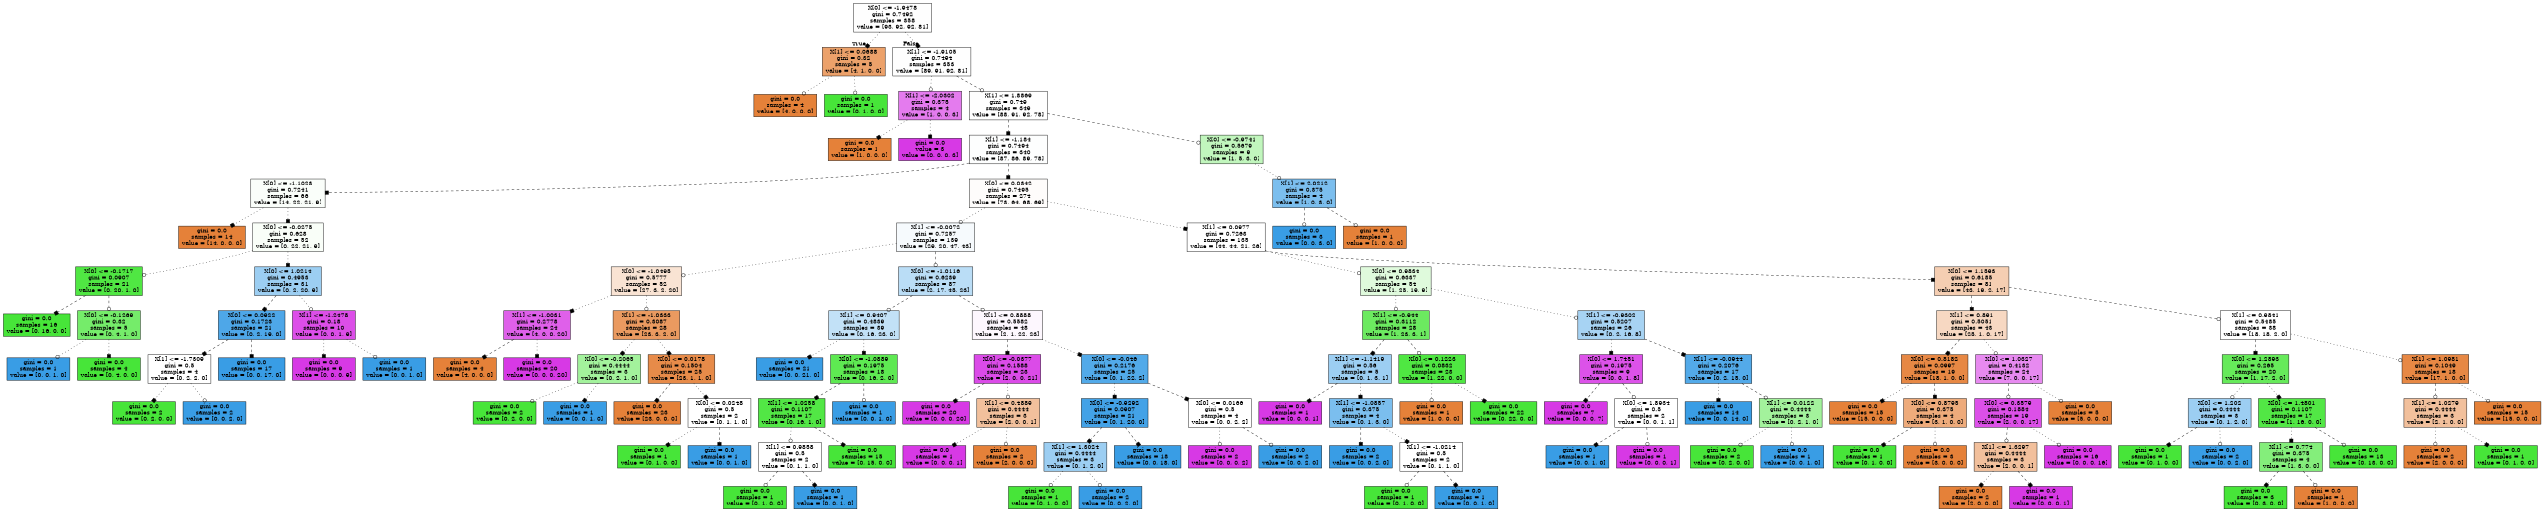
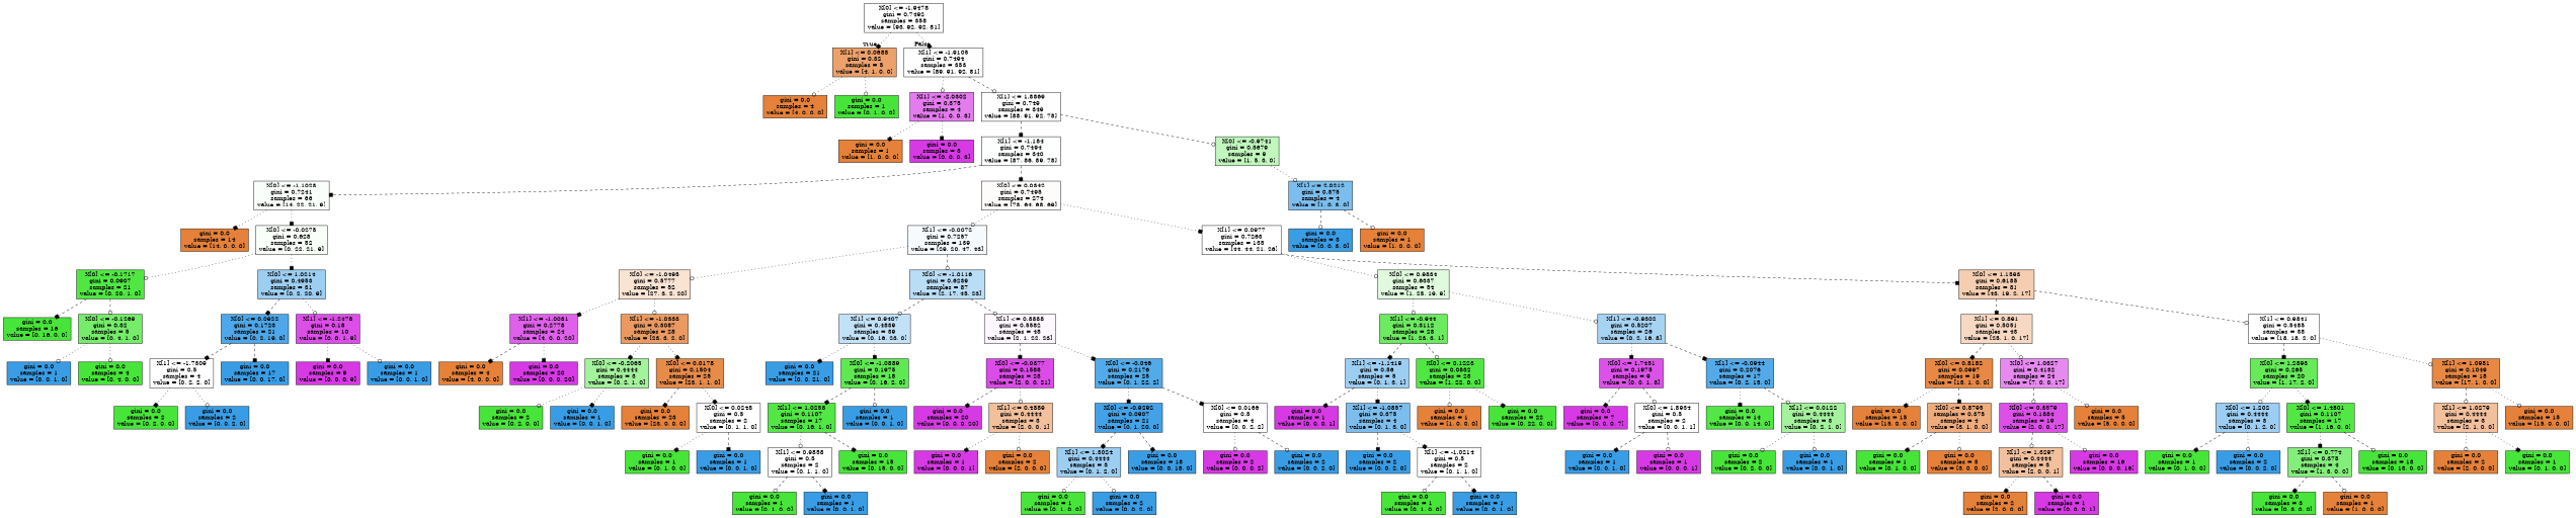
  digraph {
    node [color=black fillcolor="#399de5ff" shape=box style=filled]
    edge [arrowhead=box style=dotted]
    n1 [fillcolor="#e5813901" label="X[0] <= -1.9478\ngini = 0.7492\nsamples = 358\nvalue = [93, 92, 92, 81]"]
    n2 [fillcolor="#e58139bf" label="X[1] <= 0.0688\ngini = 0.32\nsamples = 5\nvalue = [4, 1, 0, 0]"]
    n3 [fillcolor="#399de501" label="X[1] <= -1.9105\ngini = 0.7494\nsamples = 353\nvalue = [89, 91, 92, 81]"]
    n4 [fillcolor="#e58139ff" label="gini = 0.0\nsamples = 4\nvalue = [4, 0, 0, 0]"]
    n5 [fillcolor="#47e539ff" label="gini = 0.0\nsamples = 1\nvalue = [0, 1, 0, 0]"]
    n6 [fillcolor="#d739e5aa" label="X[1] <= -2.0302\ngini = 0.375\nsamples = 4\nvalue = [1, 0, 0, 3]"]
    n7 [fillcolor="#399de501" label="X[1] <= 1.8869\ngini = 0.749\nsamples = 349\nvalue = [88, 91, 92, 78]"]
    n8 [fillcolor="#e58139ff" label="gini = 0.0\nsamples = 1\nvalue = [1, 0, 0, 0]"]
-   n9 [fillcolor="#d739e5ff" label="gini = 0.0\nvalue = 3\nvalue = [0, 0, 0, 3]"]
+   n9 [fillcolor="#d739e5ff" label="gini = 0.0\nsamples = 3\nvalue = [0, 0, 0, 3]"]
    n10 [fillcolor="#399de502" label="X[1] <= -1.184\ngini = 0.7494\nsamples = 340\nvalue = [87, 86, 89, 78]"]
    n11 [fillcolor="#47e53955" label="X[0] <= -0.9741\ngini = 0.5679\nsamples = 9\nvalue = [1, 5, 3, 0]"]
    n12 [fillcolor="#47e53906" label="X[0] <= -1.1023\ngini = 0.7241\nsamples = 66\nvalue = [14, 22, 21, 9]"]
    n13 [fillcolor="#e5813905" label="X[0] <= 0.0342\ngini = 0.7495\nsamples = 274\nvalue = [73, 64, 68, 69]"]
    n14 [fillcolor="#399de5aa" label="X[1] <= 2.0212\ngini = 0.375\nsamples = 4\nvalue = [1, 0, 3, 0]"]
    n15 [fillcolor="#e58139ff" label="gini = 0.0\nsamples = 14\nvalue = [14, 0, 0, 0]"]
    n16 [fillcolor="#47e53908" label="X[0] <= -0.0275\ngini = 0.628\nsamples = 52\nvalue = [0, 22, 21, 9]"]
    n17 [fillcolor="#399de50b" label="X[1] <= -0.0072\ngini = 0.7257\nsamples = 139\nvalue = [29, 20, 47, 43]"]
    n18 [fillcolor="#e5813900" label="X[1] <= 0.0977\ngini = 0.7263\nsamples = 135\nvalue = [44, 44, 21, 26]"]
    n19 [fillcolor="#47e539f2" label="X[0] <= -0.1717\ngini = 0.0907\nsamples = 21\nvalue = [0, 20, 1, 0]"]
    n20 [fillcolor="#399de57f" label="X[0] <= 1.0214\ngini = 0.4953\nsamples = 31\nvalue = [0, 2, 20, 9]"]
    n21 [fillcolor="#47e539ff" label="gini = 0.0\nsamples = 16\nvalue = [0, 16, 0, 0]"]
    n22 [fillcolor="#47e539bf" label="X[0] <= -0.1269\ngini = 0.32\nsamples = 5\nvalue = [0, 4, 1, 0]"]
    n23 [fillcolor="#399de5e4" label="X[0] <= 0.0922\ngini = 0.1723\nsamples = 21\nvalue = [0, 2, 19, 0]"]
    n24 [fillcolor="#d739e5e3" label="X[1] <= -1.2478\ngini = 0.18\nsamples = 10\nvalue = [0, 0, 1, 9]"]
    n25 [label="gini = 0.0\nsamples = 1\nvalue = [0, 0, 1, 0]"]
    n26 [fillcolor="#47e539ff" label="gini = 0.0\nsamples = 4\nvalue = [0, 4, 0, 0]"]
    n27 [fillcolor="#47e53900" label="X[1] <= -1.7309\ngini = 0.5\nsamples = 4\nvalue = [0, 2, 2, 0]"]
    n28 [label="gini = 0.0\nsamples = 17\nvalue = [0, 0, 17, 0]"]
    n29 [fillcolor="#d739e5ff" label="gini = 0.0\nsamples = 9\nvalue = [0, 0, 0, 9]"]
    n30 [label="gini = 0.0\nsamples = 1\nvalue = [0, 0, 1, 0]"]
    n31 [fillcolor="#47e539ff" label="gini = 0.0\nsamples = 2\nvalue = [0, 2, 0, 0]"]
    n32 [label="gini = 0.0\nsamples = 2\nvalue = [0, 0, 2, 0]"]
    n33 [fillcolor="#e5813938" label="X[0] <= -1.0495\ngini = 0.5777\nsamples = 52\nvalue = [27, 3, 2, 20]"]
    n34 [fillcolor="#399de558" label="X[0] <= -1.0116\ngini = 0.6239\nsamples = 87\nvalue = [2, 17, 45, 23]"]
    n35 [fillcolor="#47e5392c" label="X[0] <= 0.9834\ngini = 0.6337\nsamples = 54\nvalue = [1, 25, 19, 9]"]
    n36 [fillcolor="#e5813963" label="X[0] <= 1.1593\ngini = 0.6185\nsamples = 81\nvalue = [43, 19, 2, 17]"]
    n37 [fillcolor="#d739e5cc" label="X[1] <= -1.0031\ngini = 0.2778\nsamples = 24\nvalue = [4, 0, 0, 20]"]
    n38 [fillcolor="#e58139cc" label="X[1] <= -1.0333\ngini = 0.3087\nsamples = 28\nvalue = [23, 3, 2, 0]"]
    n39 [fillcolor="#399de54e" label="X[1] <= 0.9407\ngini = 0.4839\nsamples = 39\nvalue = [0, 16, 23, 0]"]
    n40 [fillcolor="#d739e50a" label="X[1] <= 0.8888\ngini = 0.5582\nsamples = 48\nvalue = [2, 1, 22, 23]"]
    n41 [fillcolor="#e58139ff" label="gini = 0.0\nsamples = 4\nvalue = [4, 0, 0, 0]"]
    n42 [fillcolor="#d739e5ff" label="gini = 0.0\nsamples = 20\nvalue = [0, 0, 0, 20]"]
    n43 [fillcolor="#47e5397f" label="X[0] <= -0.2065\ngini = 0.4444\nsamples = 3\nvalue = [0, 2, 1, 0]"]
    n44 [fillcolor="#e58139ea" label="X[0] <= 0.0178\ngini = 0.1504\nsamples = 25\nvalue = [23, 1, 1, 0]"]
    n45 [fillcolor="#47e539ff" label="gini = 0.0\nsamples = 2\nvalue = [0, 2, 0, 0]"]
    n46 [label="gini = 0.0\nsamples = 1\nvalue = [0, 0, 1, 0]"]
    n47 [fillcolor="#e58139ff" label="gini = 0.0\nsamples = 23\nvalue = [23, 0, 0, 0]"]
    n48 [fillcolor="#47e53900" label="X[0] <= 0.0248\ngini = 0.5\nsamples = 2\nvalue = [0, 1, 1, 0]"]
    n49 [fillcolor="#47e539ff" label="gini = 0.0\nsamples = 1\nvalue = [0, 1, 0, 0]"]
    n50 [label="gini = 0.0\nsamples = 1\nvalue = [0, 0, 1, 0]"]
    n51 [label="gini = 0.0\nsamples = 21\nvalue = [0, 0, 21, 0]"]
    n52 [fillcolor="#47e539df" label="X[0] <= -1.0889\ngini = 0.1975\nsamples = 18\nvalue = [0, 16, 2, 0]"]
    n53 [fillcolor="#d739e5e7" label="X[0] <= -0.0377\ngini = 0.1588\nsamples = 23\nvalue = [2, 0, 0, 21]"]
    n54 [fillcolor="#399de5de" label="X[0] <= -0.046\ngini = 0.2176\nsamples = 25\nvalue = [0, 1, 22, 2]"]
    n55 [fillcolor="#47e539ef" label="X[1] <= 1.0258\ngini = 0.1107\nsamples = 17\nvalue = [0, 16, 1, 0]"]
    n56 [label="gini = 0.0\nsamples = 1\nvalue = [0, 0, 1, 0]"]
    n57 [fillcolor="#47e53900" label="X[1] <= 0.9858\ngini = 0.5\nsamples = 2\nvalue = [0, 1, 1, 0]"]
    n58 [fillcolor="#47e539ff" label="gini = 0.0\nsamples = 15\nvalue = [0, 15, 0, 0]"]
    n59 [fillcolor="#47e539ff" label="gini = 0.0\nsamples = 1\nvalue = [0, 1, 0, 0]"]
    n60 [label="gini = 0.0\nsamples = 1\nvalue = [0, 0, 1, 0]"]
    n61 [fillcolor="#d739e5ff" label="gini = 0.0\nsamples = 20\nvalue = [0, 0, 0, 20]"]
    n62 [fillcolor="#e581397f" label="X[1] <= 0.4889\ngini = 0.4444\nsamples = 3\nvalue = [2, 0, 0, 1]"]
    n63 [fillcolor="#399de5f2" label="X[0] <= -0.9292\ngini = 0.0907\nsamples = 21\nvalue = [0, 1, 20, 0]"]
    n64 [fillcolor="#399de500" label="X[0] <= 0.0166\ngini = 0.5\nsamples = 4\nvalue = [0, 0, 2, 2]"]
    n65 [fillcolor="#d739e5ff" label="gini = 0.0\nsamples = 1\nvalue = [0, 0, 0, 1]"]
    n66 [fillcolor="#e58139ff" label="gini = 0.0\nsamples = 2\nvalue = [2, 0, 0, 0]"]
    n67 [fillcolor="#399de57f" label="X[1] <= 1.3024\ngini = 0.4444\nsamples = 3\nvalue = [0, 1, 2, 0]"]
    n68 [label="gini = 0.0\nsamples = 18\nvalue = [0, 0, 18, 0]"]
    n69 [fillcolor="#d739e5ff" label="gini = 0.0\nsamples = 2\nvalue = [0, 0, 0, 2]"]
    n70 [label="gini = 0.0\nsamples = 2\nvalue = [0, 0, 2, 0]"]
    n71 [fillcolor="#47e539ff" label="gini = 0.0\nsamples = 1\nvalue = [0, 1, 0, 0]"]
    n72 [label="gini = 0.0\nsamples = 2\nvalue = [0, 0, 2, 0]"]
    n73 [fillcolor="#47e539cc" label="X[1] <= -0.944\ngini = 0.3112\nsamples = 28\nvalue = [1, 23, 3, 1]"]
    n74 [fillcolor="#399de571" label="X[1] <= -0.9302\ngini = 0.5207\nsamples = 26\nvalue = [0, 2, 16, 8]"]
    n75 [fillcolor="#e581394e" label="X[1] <= 0.891\ngini = 0.5051\nsamples = 43\nvalue = [25, 1, 0, 17]"]
    n76 [fillcolor="#e5813900" label="X[1] <= 0.9841\ngini = 0.5485\nsamples = 38\nvalue = [18, 18, 2, 0]"]
    n77 [fillcolor="#399de57f" label="X[1] <= -1.1419\ngini = 0.56\nsamples = 5\nvalue = [0, 1, 3, 1]"]
    n78 [fillcolor="#47e539f3" label="X[0] <= 0.1223\ngini = 0.0832\nsamples = 23\nvalue = [1, 22, 0, 0]"]
    n79 [fillcolor="#d739e5df" label="X[0] <= 1.7451\ngini = 0.1975\nsamples = 9\nvalue = [0, 0, 1, 8]"]
    n80 [fillcolor="#399de5dd" label="X[1] <= -0.0944\ngini = 0.2076\nsamples = 17\nvalue = [0, 2, 15, 0]"]
    n81 [fillcolor="#d739e5ff" label="gini = 0.0\nsamples = 1\nvalue = [0, 0, 0, 1]"]
    n82 [fillcolor="#399de5aa" label="X[1] <= -1.0857\ngini = 0.375\nsamples = 4\nvalue = [0, 1, 3, 0]"]
    n83 [fillcolor="#e58139ff" label="gini = 0.0\nsamples = 1\nvalue = [1, 0, 0, 0]"]
    n84 [fillcolor="#47e539ff" label="gini = 0.0\nsamples = 22\nvalue = [0, 22, 0, 0]"]
    n85 [label="gini = 0.0\nsamples = 2\nvalue = [0, 0, 2, 0]"]
    n86 [fillcolor="#47e53900" label="X[1] <= -1.0214\ngini = 0.5\nsamples = 2\nvalue = [0, 1, 1, 0]"]
    n87 [fillcolor="#47e539ff" label="gini = 0.0\nsamples = 1\nvalue = [0, 1, 0, 0]"]
    n88 [label="gini = 0.0\nsamples = 1\nvalue = [0, 0, 1, 0]"]
    n89 [fillcolor="#d739e5ff" label="gini = 0.0\nsamples = 7\nvalue = [0, 0, 0, 7]"]
    n90 [fillcolor="#399de500" label="X[0] <= 1.8934\ngini = 0.5\nsamples = 2\nvalue = [0, 0, 1, 1]"]
-   n91 [label="gini = 0.0\nsamples = 14\nvalue = [0, 0, 14, 0]"]
+   n91 [fillcolor="#47e539ef" label="gini = 0.0\nsamples = 14\nvalue = [0, 0, 14, 0]"]
    n92 [fillcolor="#47e5397f" label="X[1] <= 0.0122\ngini = 0.4444\nsamples = 3\nvalue = [0, 2, 1, 0]"]
    n93 [label="gini = 0.0\nsamples = 1\nvalue = [0, 0, 1, 0]"]
    n94 [fillcolor="#d739e5ff" label="gini = 0.0\nsamples = 1\nvalue = [0, 0, 0, 1]"]
    n95 [fillcolor="#47e539ff" label="gini = 0.0\nsamples = 2\nvalue = [0, 2, 0, 0]"]
    n96 [label="gini = 0.0\nsamples = 1\nvalue = [0, 0, 1, 0]"]
    n97 [fillcolor="#e58139f1" label="X[0] <= 0.8182\ngini = 0.0997\nsamples = 19\nvalue = [18, 1, 0, 0]"]
    n98 [fillcolor="#d739e596" label="X[0] <= 1.0327\ngini = 0.4132\nsamples = 24\nvalue = [7, 0, 0, 17]"]
    n99 [fillcolor="#47e539d4" label="X[0] <= 1.2893\ngini = 0.265\nsamples = 20\nvalue = [1, 17, 2, 0]"]
    n100 [fillcolor="#e58139f0" label="X[1] <= 1.0981\ngini = 0.1049\nsamples = 18\nvalue = [17, 1, 0, 0]"]
    n101 [fillcolor="#e58139ff" label="gini = 0.0\nsamples = 15\nvalue = [15, 0, 0, 0]"]
-   n102 [fillcolor="#e58139aa" label="X[0] <= 0.8795\ngini = 0.375\nsamples = 4\nvalue = [3, 1, 0, 0]"]
+   n102 [fillcolor="#e58139aa" label="X[0] <= 0.8795\nsamples = 0.375\nsamples = 4\nvalue = [3, 1, 0, 0]"]
    n103 [fillcolor="#d739e5e1" label="X[0] <= 0.3579\ngini = 0.1884\nsamples = 19\nvalue = [2, 0, 0, 17]"]
    n104 [fillcolor="#e58139ff" label="gini = 0.0\nsamples = 5\nvalue = [5, 0, 0, 0]"]
    n105 [fillcolor="#47e539ff" label="gini = 0.0\nsamples = 1\nvalue = [0, 1, 0, 0]"]
    n106 [fillcolor="#e58139ff" label="gini = 0.0\nsamples = 3\nvalue = [3, 0, 0, 0]"]
    n107 [fillcolor="#e581397f" label="X[1] <= 1.3297\ngini = 0.4444\nsamples = 3\nvalue = [2, 0, 0, 1]"]
    n108 [fillcolor="#d739e5ff" label="gini = 0.0\nsamples = 16\nvalue = [0, 0, 0, 16]"]
    n109 [fillcolor="#e58139ff" label="gini = 0.0\nsamples = 2\nvalue = [2, 0, 0, 0]"]
    n110 [fillcolor="#d739e5ff" label="gini = 0.0\nsamples = 1\nvalue = [0, 0, 0, 1]"]
    n111 [fillcolor="#399de57f" label="X[0] <= 1.202\ngini = 0.4444\nsamples = 3\nvalue = [0, 1, 2, 0]"]
    n112 [fillcolor="#47e539ef" label="X[0] <= 1.4801\ngini = 0.1107\nsamples = 17\nvalue = [1, 16, 0, 0]"]
    n113 [fillcolor="#e581397f" label="X[1] <= 1.0279\ngini = 0.4444\nsamples = 3\nvalue = [2, 1, 0, 0]"]
    n114 [fillcolor="#e58139ff" label="gini = 0.0\nsamples = 15\nvalue = [15, 0, 0, 0]"]
    n115 [fillcolor="#47e539ff" label="gini = 0.0\nsamples = 1\nvalue = [0, 1, 0, 0]"]
    n116 [label="gini = 0.0\nsamples = 2\nvalue = [0, 0, 2, 0]"]
    n117 [fillcolor="#47e539aa" label="X[1] <= 0.774\ngini = 0.375\nsamples = 4\nvalue = [1, 3, 0, 0]"]
    n118 [fillcolor="#47e539ff" label="gini = 0.0\nsamples = 13\nvalue = [0, 13, 0, 0]"]
    n119 [fillcolor="#47e539ff" label="gini = 0.0\nsamples = 3\nvalue = [0, 3, 0, 0]"]
    n120 [fillcolor="#e58139ff" label="gini = 0.0\nsamples = 1\nvalue = [1, 0, 0, 0]"]
    n121 [fillcolor="#e58139ff" label="gini = 0.0\nsamples = 2\nvalue = [2, 0, 0, 0]"]
    n122 [fillcolor="#47e539ff" label="gini = 0.0\nsamples = 1\nvalue = [0, 1, 0, 0]"]
    n123 [label="gini = 0.0\nsamples = 3\nvalue = [0, 0, 3, 0]"]
    n124 [fillcolor="#e58139ff" label="gini = 0.0\nsamples = 1\nvalue = [1, 0, 0, 0]"]
    n1 -> n2 [headlabel=True labelangle=45 labeldistance=2.5]
    n1 -> n3 [headlabel=False labelangle=-45 labeldistance=2.5]
    n2 -> n4 [arrowhead=odot]
    n2 -> n5 [arrowhead=odot]
    n3 -> n6 [arrowhead=odot]
    n3 -> n7 [arrowhead=odot style=dashed]
    n6 -> n8
    n6 -> n9
    n7 -> n10 [style=dashed]
    n7 -> n11 [arrowhead=odot style=dashed]
    n10 -> n12 [style=dashed]
    n10 -> n13 [style=dashed]
    n11 -> n14 [arrowhead=odot]
    n12 -> n15
    n12 -> n16
    n13 -> n17 [arrowhead=odot]
    n13 -> n18
    n14 -> n123 [arrowhead=odot style=dashed]
    n14 -> n124 [arrowhead=odot style=dashed]
    n16 -> n19 [arrowhead=odot]
    n16 -> n20
    n17 -> n33 [arrowhead=odot]
    n17 -> n34 [arrowhead=odot style=dashed]
    n18 -> n35 [arrowhead=odot]
    n18 -> n36 [style=dashed]
    n19 -> n21 [style=dashed]
    n19 -> n22 [arrowhead=odot style=dashed]
    n20 -> n23 [style=dashed]
    n20 -> n24 [arrowhead=odot]
    n22 -> n25 [arrowhead=odot]
-   n22 -> n26
+   n22 -> n26 [arrowhead=odot]
    n23 -> n27 [style=dashed]
    n23 -> n28 [style=dashed]
    n24 -> n29
    n24 -> n30 [arrowhead=odot]
    n27 -> n31
    n27 -> n32 [arrowhead=odot]
    n33 -> n37
    n33 -> n38 [arrowhead=odot]
    n34 -> n39 [arrowhead=odot style=dashed]
    n34 -> n40 [arrowhead=odot style=dashed]
    n35 -> n73 [arrowhead=odot]
    n35 -> n74 [arrowhead=odot]
    n36 -> n75 [style=dashed]
    n36 -> n76 [arrowhead=odot style=dashed]
    n37 -> n41 [style=dashed]
    n37 -> n42
    n38 -> n43
    n38 -> n44
    n39 -> n51
    n39 -> n52
    n40 -> n53 [style=dashed]
    n40 -> n54
    n43 -> n45 [arrowhead=odot]
    n43 -> n46
    n44 -> n47 [style=dashed]
    n44 -> n48
    n48 -> n49
    n48 -> n50 [style=dashed]
    n52 -> n55 [style=dashed]
    n52 -> n56 [arrowhead=odot style=dashed]
    n53 -> n61 [style=dashed]
    n53 -> n62 [arrowhead=odot]
    n54 -> n63
    n54 -> n64 [style=dashed]
    n55 -> n57 [arrowhead=odot]
    n55 -> n58 [style=dashed]
    n57 -> n59 [arrowhead=odot style=dashed]
    n57 -> n60 [style=dashed]
    n62 -> n65
    n62 -> n66 [arrowhead=odot]
    n63 -> n67 [style=dashed]
    n63 -> n68 [style=dashed]
    n64 -> n69 [arrowhead=odot]
    n64 -> n70 [arrowhead=odot style=dashed]
    n67 -> n71 [arrowhead=odot]
    n67 -> n72 [arrowhead=odot]
    n73 -> n77 [style=dashed]
    n73 -> n78 [arrowhead=odot style=dashed]
    n74 -> n79
    n74 -> n80 [style=dashed]
    n75 -> n97 [style=dashed]
    n75 -> n98 [arrowhead=odot]
    n76 -> n99 [style=dashed]
    n76 -> n100 [arrowhead=odot]
    n77 -> n81 [style=dashed]
    n77 -> n82
    n78 -> n83 [arrowhead=odot]
    n78 -> n84
    n79 -> n89 [style=dashed]
    n79 -> n90 [arrowhead=odot style=dashed]
    n80 -> n91
    n80 -> n92 [arrowhead=odot style=dashed]
    n82 -> n85 [style=dashed]
    n82 -> n86
    n86 -> n87 [arrowhead=odot style=dashed]
    n86 -> n88 [style=dashed]
    n90 -> n93 [style=dashed]
    n90 -> n94 [arrowhead=odot style=dashed]
    n92 -> n95 [arrowhead=odot]
    n92 -> n96 [arrowhead=odot]
    n97 -> n101
    n97 -> n102 [style=dashed]
    n98 -> n103 [arrowhead=odot style=dashed]
    n98 -> n104 [arrowhead=odot]
    n99 -> n111 [arrowhead=odot]
    n99 -> n112
    n100 -> n113 [arrowhead=odot style=dashed]
    n100 -> n114 [arrowhead=odot]
    n102 -> n105 [style=dashed]
    n102 -> n106 [arrowhead=odot]
    n103 -> n107 [arrowhead=odot style=dashed]
    n103 -> n108 [arrowhead=odot]
    n107 -> n109
    n107 -> n110 [style=dashed]
    n111 -> n115 [style=dashed]
    n111 -> n116 [arrowhead=odot]
    n112 -> n117
    n112 -> n118 [arrowhead=odot style=dashed]
    n113 -> n121 [arrowhead=odot]
    n113 -> n122
    n117 -> n119 [style=dashed]
    n117 -> n120 [arrowhead=odot style=dashed]
  }
